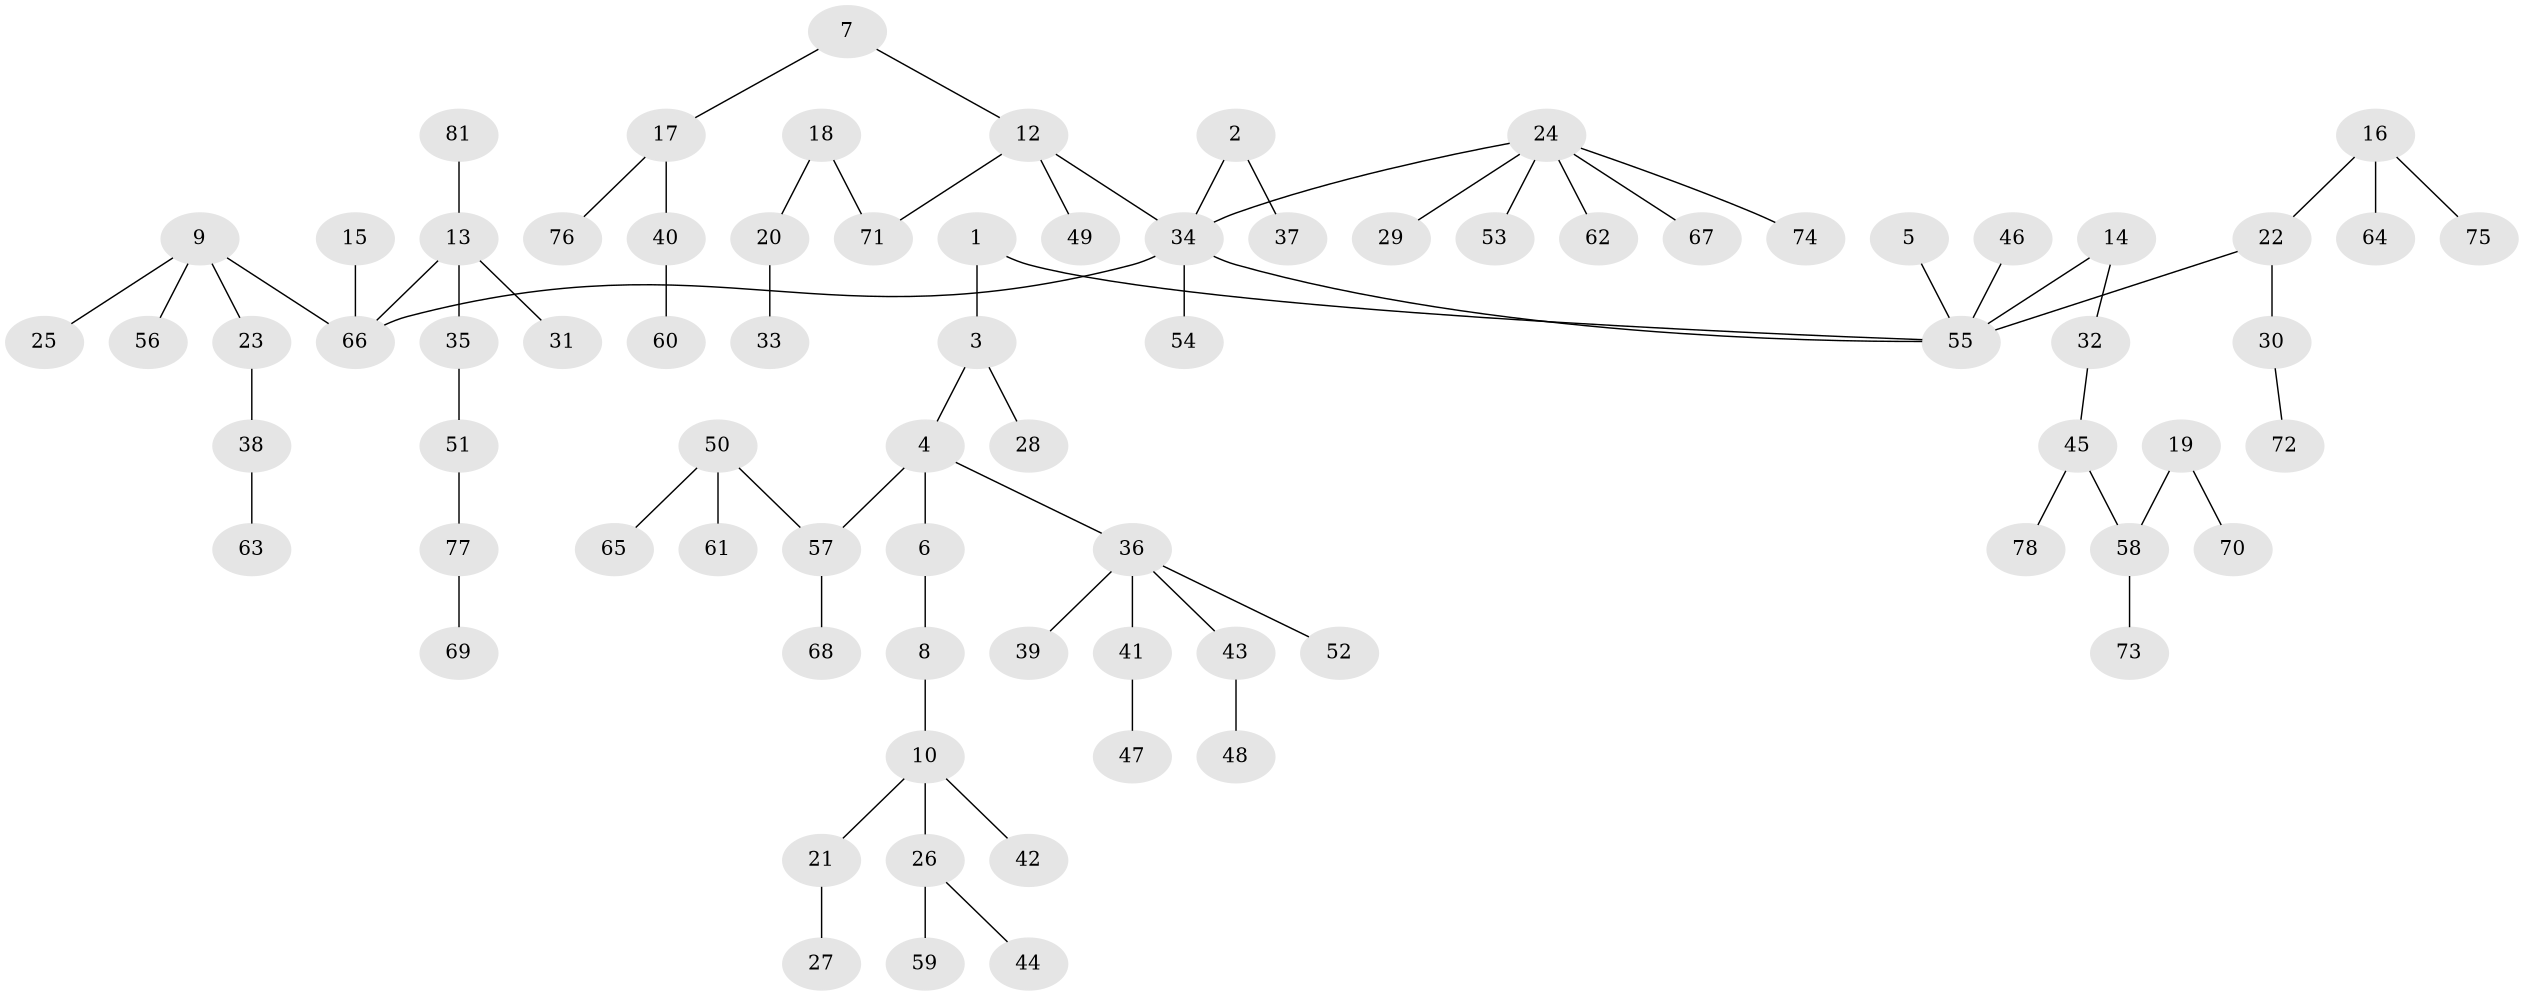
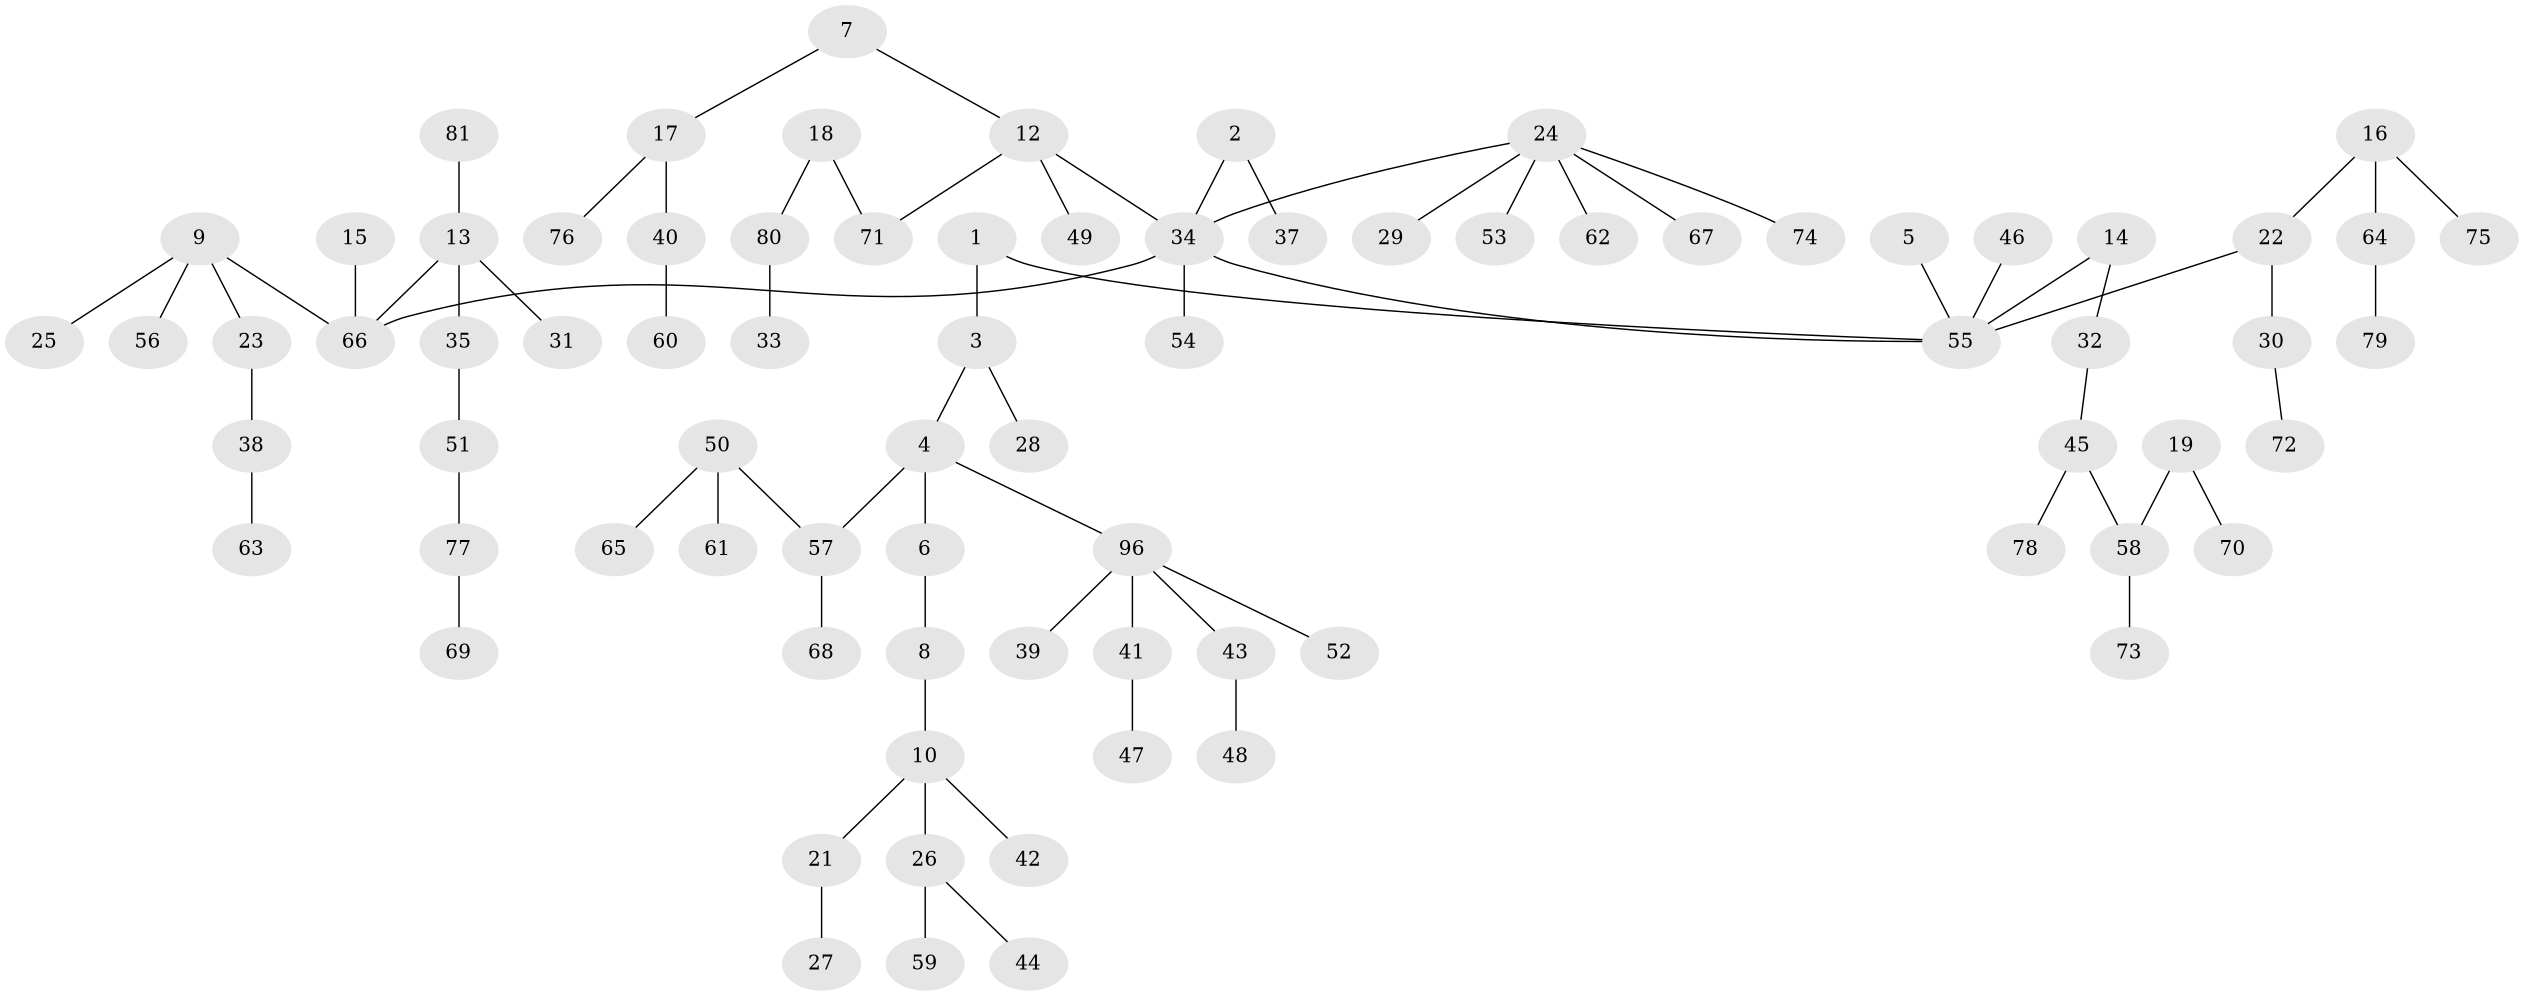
  graph {
    node [color=gray90 style=filled]
    edge [weight=1.0]
    1
    3
    55
    4
    28
    2
    34
    37
    66
    54
    6
-   36
+   36 [label=96]
    57
    8
    39
    41
    43
    52
    50
    61
    65
    5
    10
    7
    12
    17
    49
    71
    40
    76
    21
    26
    42
    9
    23
    25
    56
    38
    27
    44
    59
    n42 [label=81]
    13
    31
    35
    51
    14
    32
    45
    15
    16
    22
    64
    75
    30
+   79
    60
    18
-   20
+   20 [label=80]
    33
    19
    58
    70
    73
    72
    63
    24
    29
    53
    62
    67
    74
    78
    77
    47
    48
    46
    68
    69
    1 -- 3
    1 -- 55
    3 -- 4
    3 -- 28
    4 -- 6
    4 -- 36
    4 -- 57
    2 -- 34
    2 -- 37
    34 -- 55
    34 -- 66
    34 -- 54
    6 -- 8
    36 -- 39
    36 -- 41
    36 -- 43
    36 -- 52
    57 -- 68
    8 -- 10
    41 -- 47
    43 -- 48
    50 -- 57
    50 -- 61
    50 -- 65
    5 -- 55
    10 -- 21
    10 -- 26
    10 -- 42
    7 -- 12
    7 -- 17
    12 -- 34
    12 -- 49
    12 -- 71
    17 -- 40
    17 -- 76
    40 -- 60
    21 -- 27
    26 -- 44
    26 -- 59
    9 -- 66
    9 -- 23
    9 -- 25
    9 -- 56
    23 -- 38
    38 -- 63
    n42 -- 13
    13 -- 66
    13 -- 31
    13 -- 35
    35 -- 51
    51 -- 77
    14 -- 55
    14 -- 32
    32 -- 45
    45 -- 58
    45 -- 78
    15 -- 66
    16 -- 22
    16 -- 64
    16 -- 75
    22 -- 55
    22 -- 30
+   64 -- 79
    30 -- 72
    18 -- 71
    18 -- 20
    20 -- 33
    19 -- 58
    19 -- 70
    58 -- 73
    24 -- 34
    24 -- 29
    24 -- 53
    24 -- 62
    24 -- 67
    24 -- 74
    77 -- 69
    46 -- 55
  }
